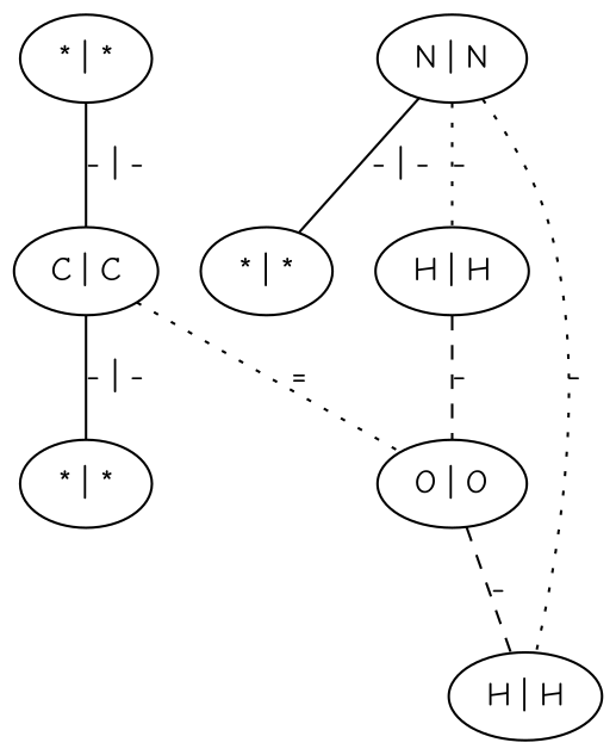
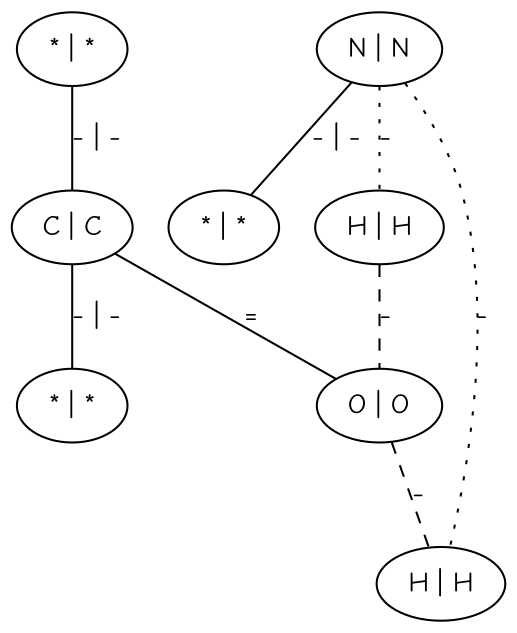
  graph {
    fontname="Comic Neue"
    node [fontname="Comic Neue"]
    edge [fontname="Comic Neue"]
    n1 [label="* | *"]
    n2 [label="C | C"]
    n3 [label="* | *"]
    n4 [label="O | O"]
    n5 [label="N | N"]
    n6 [label="* | *"]
    n7 [label="H | H"]
    n8 [label="H | H"]
    n1 -- n2 [label="- | -"]
    n2 -- n3 [label="- | -"]
-   n2 -- n4 [label="=" style=dotted]
+   n2 -- n4 [label="=" style=solid]
    n4 -- n8 [label="-" style=dashed]
    n5 -- n6 [label="- | -"]
    n5 -- n7 [label="-" style=dotted]
    n5 -- n8 [label="-" style=dotted]
    n7 -- n4 [label="-" style=dashed]
  }
